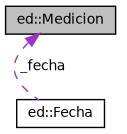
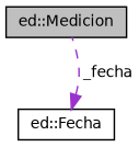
  digraph {
    node [color=black fontname=Helvetica fontsize=10 shape=record style=filled]
    n1 [fillcolor=grey75 fontcolor=black height=0.2 label="ed::Medicion" width=0.4]
    n2 [fillcolor=white height=0.2 label="ed::Fecha" width=0.4]
-   n1 -> n2 [color=darkorchid3 dir=back fontname=Helvetica fontsize=10 label=" _fecha" labelfontname=Helvetica labelfontsize=10 style=dashed]
+   n2 -> n1 [color=darkorchid3 dir=back fontname=Helvetica fontsize=10 label=" _fecha" labelfontname=Helvetica labelfontsize=10 style=dashed]
  }
